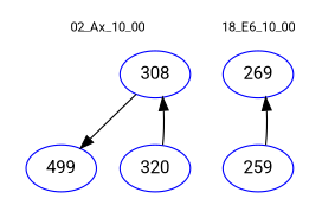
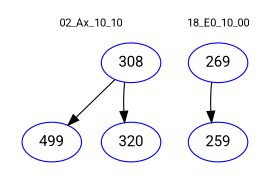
  digraph {
    fontname=Roboto
    node [color=blue fontname=Roboto]
    edge [color=black fontname=Roboto]
    n1 [label=308]
    n2 [label=499]
    n3 [label=320]
    n4 [label=269]
    n5 [label=259]
    subgraph cluster_1 {
      color=white
      fontsize=10
-     label="02_Ax_10_00"
+     label="02_Ax_10_10"
      n1
      n2
      n3
    }
    subgraph cluster_2 {
      color=white
      fontsize=10
-     label="18_E6_10_00"
+     label="18_E0_10_00"
      n4
      n5
    }
    n1 -> n2
-   n3 -> n1
-   n5 -> n4
+   n1 -> n3
+   n4 -> n5
  }
